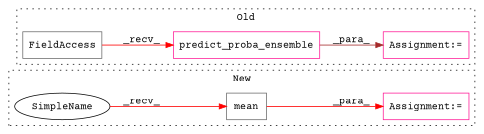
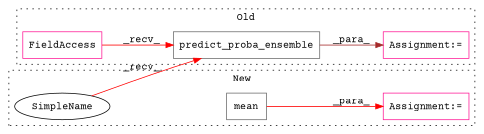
  digraph {
    fontname="Courier Prime"
    rankdir=LR
    node [a=32 color=deeppink fontname="Courier Prime" l=5 shape=box]
    edge [color=red fontname="Courier Prime"]
-   n1 [l="23,1" label=predict_proba_ensemble s="5002,5050"]
-   n2 [a=22 color=gray40 label=FieldAccess s=5045]
+   n1 [color=gray40 l="23,1" label=predict_proba_ensemble s="5002,5050"]
+   n2 [a=22 label=FieldAccess s=5045]
    n3 [a=7 l=1 label="Assignment:=" s=5001]
    n4 [color=gray40 l="5,1" label=mean s="5243,5262"]
    n5 [a=7 l=1 label="Assignment:=" s=5236]
    n6 [a=42 color=black label=SimpleName s=5237 shape=ellipse]
    subgraph cluster_1 {
      label=Old
      style=dotted
      n1
      n2
      n3
    }
    subgraph cluster_2 {
      label=New
      style=dotted
      n4
      n5
      n6
    }
    n1 -> n3 [color=brown label=_para_]
    n2 -> n1 [label=_recv_]
    n4 -> n5 [label=_para_]
-   n6 -> n4 [label=_recv_]
+   n6 -> n1 [label=_recv_]
  }
